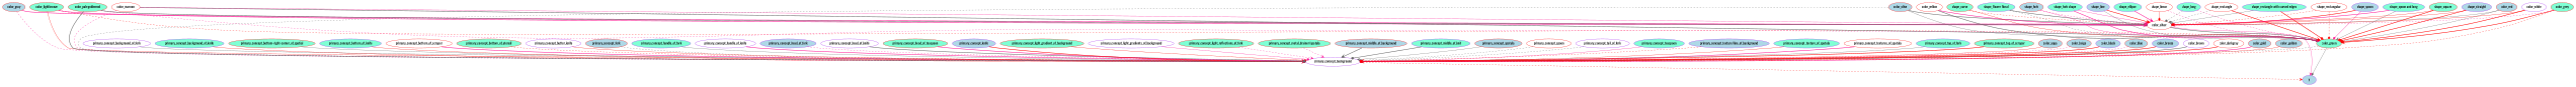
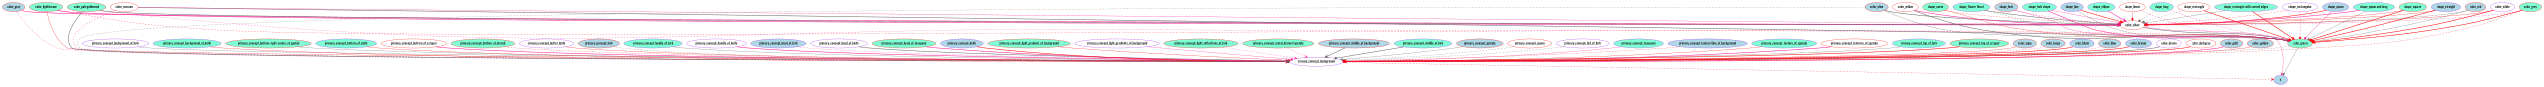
  strict digraph {
    fontname=Oswald
    node [color=red fillcolor=aquamarine fontname=Oswald style=filled]
    edge [arrowhead=vee color=red fontname=Oswald style=bold]
    primary_concept_background [color=purple fillcolor=white]
    y [color=purple fillcolor=lightblue]
    color_green
    color_silver [fillcolor=white]
    primary_concept_background_of_fork [color=purple fillcolor=white]
    primary_concept_background_of_knife [color=purple]
    "primary_concept_bottom-right-corner_of_spatial"
    primary_concept_bottom_of_knife [color=purple]
    primary_concept_bottom_of_scraper [fillcolor=white]
    primary_concept_bottom_of_utensil
    primary_concept_butter_knife [color=purple fillcolor=white]
    primary_concept_fork [fillcolor=lightblue]
    primary_concept_handle_of_fork [color=purple]
    primary_concept_handle_of_knife [color=purple fillcolor=white]
    primary_concept_head_of_fork [color=purple fillcolor=lightblue]
    primary_concept_head_of_knife [color=purple fillcolor=white]
    primary_concept_head_of_teaspoon
    primary_concept_knife [color=purple fillcolor=lightblue]
    primary_concept_light_gradient_of_background
    primary_concept_light_gradients_of_background [color=purple fillcolor=white]
    primary_concept_light_reflections_of_fork
    "primary_concept_metal_drainer/spatula"
    primary_concept_middle_of_background [fillcolor=lightblue]
    primary_concept_middle_of_knif [color=purple]
    primary_concept_spatula [fillcolor=lightblue]
    primary_concept_spoon [fillcolor=white]
    primary_concept_tail_of_fork [color=purple fillcolor=white]
    primary_concept_teaspoon [color=purple]
    "primary_concept_texture/line_of_background" [color=purple fillcolor=lightblue]
    primary_concept_texture_of_spatula [color=purple]
    primary_concept_textures_of_spatula [fillcolor=white]
    primary_concept_top_of_fork [color=purple]
    primary_concept_top_of_scraper
    color_aqua [fillcolor=lightblue]
    color_beige [fillcolor=lightblue]
    color_black [color=purple fillcolor=lightblue]
    color_blue [fillcolor=lightblue]
    color_bronze [color=purple fillcolor=lightblue]
    color_brown [color=purple fillcolor=white]
    color_darkgray [fillcolor=white]
    color_gold [fillcolor=lightblue]
    color_golden [fillcolor=lightblue]
    color_gray [fillcolor=lightblue]
    color_grey
    color_lightbronze
    color_maroon [fillcolor=white]
    color_olive [fillcolor=lightblue]
    color_palegoldenrod
    color_red [fillcolor=lightblue]
    color_white [color=purple fillcolor=white]
    color_yellow [fillcolor=white]
    shape_curve
    shape_ellipse [color=purple]
    "shape_flower floral" [color=purple]
    shape_fork [fillcolor=lightblue]
    "shape_fork shape" [color=purple]
    shape_line [color=purple fillcolor=lightblue]
    shape_linear [fillcolor=white]
    shape_long [color=purple]
    shape_rectangle [fillcolor=white]
    "shape_rectangle with curved edges" [color=purple]
-   shape_rectangular [fillcolor=white]
+   shape_rectangular [color=purple fillcolor=white]
    shape_spoon [color=purple fillcolor=lightblue]
    "shape_spoon and long" [color=purple]
    shape_square
    shape_straight [color=purple fillcolor=lightblue]
    primary_concept_background -> y [style=dashed]
    color_green -> primary_concept_background [arrowhead=diamond color=gray40 style=dashed]
    color_green -> y [arrowhead=diamond color=gray40 style=solid]
    color_silver -> y [color=deeppink style=solid]
    color_silver -> color_green [arrowhead=dot color=gray40]
    primary_concept_background_of_fork -> primary_concept_background [color=gray40 style=solid]
    primary_concept_background_of_knife -> primary_concept_background [style=solid]
    "primary_concept_bottom-right-corner_of_spatial" -> primary_concept_background [arrowhead=diamond color=gray40 style=solid]
    primary_concept_bottom_of_knife -> primary_concept_background [arrowhead=diamond style=solid]
    primary_concept_bottom_of_scraper -> primary_concept_background [color=deeppink]
    primary_concept_bottom_of_utensil -> primary_concept_background [arrowhead=diamond style=dashed]
    primary_concept_butter_knife -> primary_concept_background [arrowhead=dot style=solid]
    primary_concept_fork -> primary_concept_background [arrowhead=diamond color=gray40 style=dashed]
    primary_concept_handle_of_fork -> primary_concept_background [color=gray40 style=solid]
    primary_concept_handle_of_knife -> primary_concept_background [color=deeppink]
    primary_concept_head_of_fork -> primary_concept_background [arrowhead=diamond color=deeppink style=dashed]
    primary_concept_head_of_knife -> primary_concept_background [arrowhead=diamond color=gray40]
    primary_concept_head_of_teaspoon -> primary_concept_background [arrowhead=dot color=deeppink]
    primary_concept_knife -> primary_concept_background
    primary_concept_light_gradient_of_background -> primary_concept_background [arrowhead=diamond style=solid]
    primary_concept_light_gradients_of_background -> primary_concept_background [arrowhead=dot color=deeppink style=solid]
    primary_concept_light_reflections_of_fork -> primary_concept_background [color=deeppink style=dashed]
    "primary_concept_metal_drainer/spatula" -> primary_concept_background [color=deeppink style=dashed]
    primary_concept_middle_of_background -> primary_concept_background [color=gray40]
    primary_concept_middle_of_knif -> primary_concept_background [arrowhead=dot color=gray40]
    primary_concept_spatula -> primary_concept_background [color=gray40 style=solid]
    primary_concept_spoon -> primary_concept_background [arrowhead=dot color=gray40 style=dashed]
    primary_concept_tail_of_fork -> primary_concept_background [color=gray40 style=dashed]
    primary_concept_teaspoon -> primary_concept_background [color=deeppink style=solid]
    "primary_concept_texture/line_of_background" -> primary_concept_background [arrowhead=dot style=dashed]
    primary_concept_texture_of_spatula -> primary_concept_background [style=solid]
    primary_concept_textures_of_spatula -> primary_concept_background [arrowhead=diamond color=deeppink]
    primary_concept_top_of_fork -> primary_concept_background [arrowhead=dot color=gray40 style=solid]
    primary_concept_top_of_scraper -> primary_concept_background
    color_aqua -> primary_concept_background [style=solid]
    color_beige -> primary_concept_background [arrowhead=dot color=deeppink style=dashed]
    color_black -> primary_concept_background [arrowhead=dot]
    color_blue -> primary_concept_background [arrowhead=diamond color=deeppink style=dashed]
    color_bronze -> primary_concept_background
    color_brown -> primary_concept_background [arrowhead=diamond color=gray40]
    color_darkgray -> primary_concept_background [arrowhead=diamond]
    color_gold -> primary_concept_background [arrowhead=dot color=deeppink]
    color_golden -> primary_concept_background [arrowhead=dot style=solid]
    color_gray -> primary_concept_background [color=deeppink style=dashed]
    color_gray -> color_silver [arrowhead=diamond color=deeppink]
    color_grey -> primary_concept_background [arrowhead=dot style=dashed]
    color_grey -> color_green
    color_grey -> color_silver [arrowhead=diamond color=deeppink style=dashed]
    color_lightbronze -> primary_concept_background [style=solid]
    color_lightbronze -> color_green [arrowhead=dot style=dashed]
    color_lightbronze -> color_silver [arrowhead=dot color=deeppink]
    color_maroon -> primary_concept_background [arrowhead=diamond color=deeppink style=dashed]
    color_maroon -> color_green [arrowhead=diamond color=gray40]
    color_maroon -> color_silver [arrowhead=diamond color=deeppink style=solid]
    color_olive -> primary_concept_background [color=gray40 style=dashed]
    color_olive -> color_green [arrowhead=diamond color=gray40 style=solid]
    color_olive -> color_silver [color=gray40]
    color_palegoldenrod -> primary_concept_background [arrowhead=dot color=gray40]
    color_palegoldenrod -> color_green [arrowhead=dot color=deeppink style=dashed]
    color_palegoldenrod -> color_silver [arrowhead=dot color=gray40]
    color_red -> color_green [color=gray40 style=solid]
    color_red -> color_silver [arrowhead=dot color=gray40 style=solid]
    color_white -> color_green [arrowhead=diamond]
    color_white -> color_silver [style=solid]
    color_yellow -> color_green [arrowhead=dot color=gray40]
    color_yellow -> color_silver [color=deeppink]
    shape_curve -> color_green [arrowhead=dot style=solid]
    shape_curve -> color_silver [arrowhead=diamond style=dashed]
    shape_ellipse -> color_silver [color=deeppink]
    "shape_flower floral" -> color_green [arrowhead=diamond color=gray40 style=dashed]
    "shape_flower floral" -> color_silver [arrowhead=dot color=gray40]
    shape_fork -> color_green [arrowhead=diamond color=deeppink style=solid]
    shape_fork -> color_silver [arrowhead=diamond color=deeppink style=dashed]
    "shape_fork shape" -> color_green [arrowhead=dot color=deeppink]
    "shape_fork shape" -> color_silver [arrowhead=diamond color=deeppink style=solid]
    shape_line -> color_green [color=gray40 style=solid]
    shape_line -> color_silver
    shape_linear -> color_green [arrowhead=dot color=deeppink style=dashed]
    shape_linear -> color_silver [arrowhead=diamond style=solid]
    shape_long -> color_green [arrowhead=dot color=deeppink style=dashed]
    shape_long -> color_silver [arrowhead=dot color=gray40 style=dashed]
    shape_rectangle -> color_green
    shape_rectangle -> color_silver [arrowhead=diamond color=gray40 style=dashed]
    "shape_rectangle with curved edges" -> color_green [arrowhead=diamond]
    "shape_rectangle with curved edges" -> color_silver [color=gray40 style=solid]
    shape_rectangular -> color_green [arrowhead=dot style=dashed]
    shape_rectangular -> color_silver [arrowhead=diamond style=dashed]
    shape_spoon -> color_green [arrowhead=diamond color=deeppink style=solid]
    shape_spoon -> color_silver [arrowhead=diamond]
    "shape_spoon and long" -> color_green [color=gray40 style=solid]
    "shape_spoon and long" -> color_silver [color=deeppink]
    shape_square -> color_green [arrowhead=diamond]
    shape_square -> color_silver [style=solid]
    shape_straight -> color_green [arrowhead=diamond]
    shape_straight -> color_silver [arrowhead=diamond style=solid]
  }
